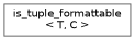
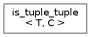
  digraph {
    rankdir=TB
-   n1 [color=grey40 fillcolor=white fontname=Helvetica fontsize=10 height=0.2 label="is_tuple_formattable\l\< T, C \>" shape=box style=filled width=0.4]
+   n1 [color=grey40 fillcolor=white fontname=Helvetica fontsize=10 height=0.2 label="is_tuple_tuple\l\< T, C \>" shape=box style=filled width=0.4]
  }
